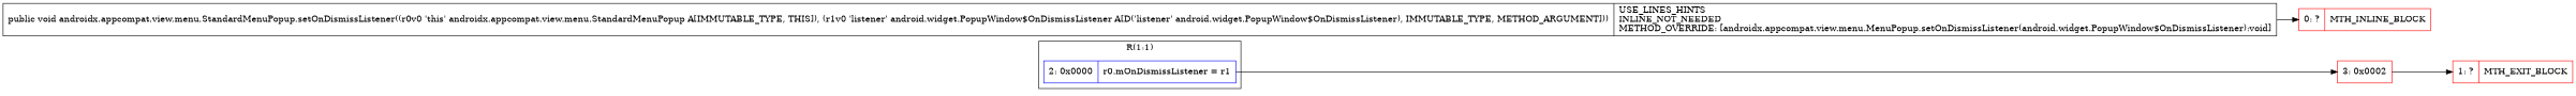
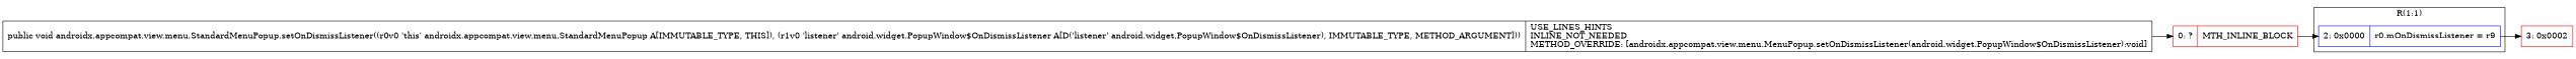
  digraph {
    rankdir=LR
    node [color=red shape=record]
-   n1 [color=blue label="{2\:\ 0x0000|r0.mOnDismissListener = r1\l}"]
+   n1 [color=blue label="{2\:\ 0x0000|r0.mOnDismissListener = r9\l}"]
    n2 [label="{3\:\ 0x0002}"]
-   n3 [label="{1\:\ ?|MTH_EXIT_BLOCK\l}"]
    n4 [label="{0\:\ ?|MTH_INLINE_BLOCK\l}"]
    n5 [label="{public void androidx.appcompat.view.menu.StandardMenuPopup.setOnDismissListener((r0v0 'this' androidx.appcompat.view.menu.StandardMenuPopup A[IMMUTABLE_TYPE, THIS]), (r1v0 'listener' android.widget.PopupWindow$OnDismissListener A[D('listener' android.widget.PopupWindow$OnDismissListener), IMMUTABLE_TYPE, METHOD_ARGUMENT]))  | USE_LINES_HINTS\lINLINE_NOT_NEEDED\lMETHOD_OVERRIDE: [androidx.appcompat.view.menu.MenuPopup.setOnDismissListener(android.widget.PopupWindow$OnDismissListener):void]\l}" color=""]
    subgraph cluster_1 {
      label="R(1:1)"
      n1
    }
    n1 -> n2
-   n2 -> n3
+   n4 -> n1
    n5 -> n4
  }
